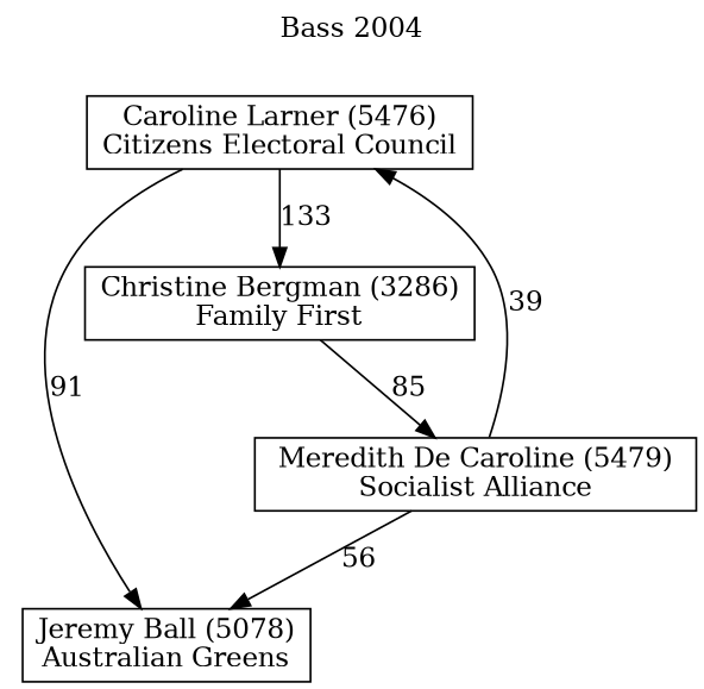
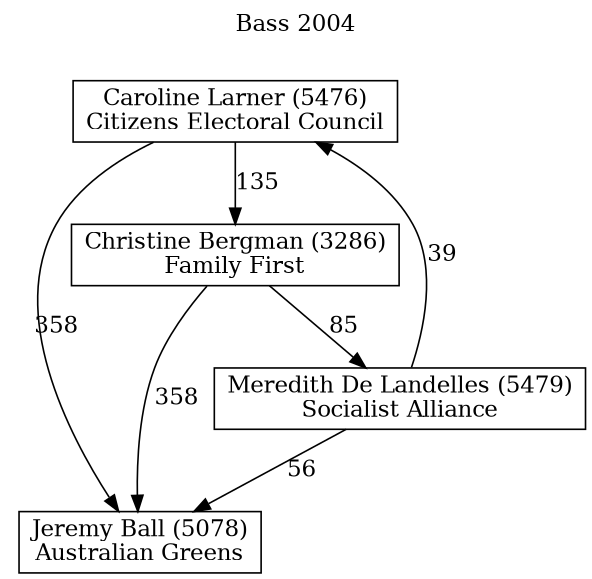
  digraph {
    label="Bass 2004"
    labelloc=t
    mclimit=10
    node [shape=box]
    n1 [label="Caroline Larner (5476)\nCitizens Electoral Council"]
    n2 [label="Christine Bergman (3286)\nFamily First"]
    n3 [label="Jeremy Ball (5078)\nAustralian Greens"]
-   n4 [label="Meredith De Caroline (5479)\nSocialist Alliance"]
-   n1 -> n2 [label=133]
-   n1 -> n3 [label=91]
+   n4 [label="Meredith De Landelles (5479)\nSocialist Alliance"]
+   n1 -> n2 [label=135]
+   n1 -> n3 [label=358]
+   n2 -> n3 [label=358]
    n2 -> n4 [label=85]
    n4 -> n1 [label=39]
    n4 -> n3 [label=56]
  }
